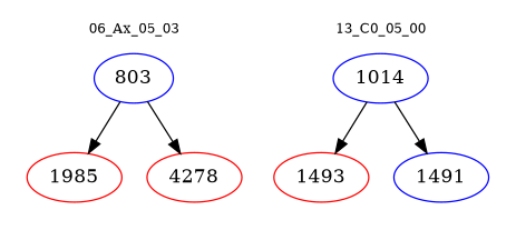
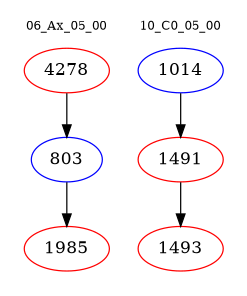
  digraph {
    node [color=red]
    edge [color=black]
    n1 [color=blue label=803]
    n2 [label=1985]
    n3 [label=4278]
    n4 [color=blue label=1014]
    n5 [label=1493]
-   n6 [color=blue label=1491]
+   n6 [label=1491]
    subgraph cluster_1 {
      color=white
      fontsize=10
-     label="06_Ax_05_03"
+     label="06_Ax_05_00"
      n1
      n2
      n3
    }
    subgraph cluster_2 {
      color=white
      fontsize=10
-     label="13_C0_05_00"
+     label="10_C0_05_00"
      n4
      n5
      n6
    }
    n1 -> n2
-   n1 -> n3
-   n4 -> n5
+   n3 -> n1
+   n6 -> n5
    n4 -> n6
  }
